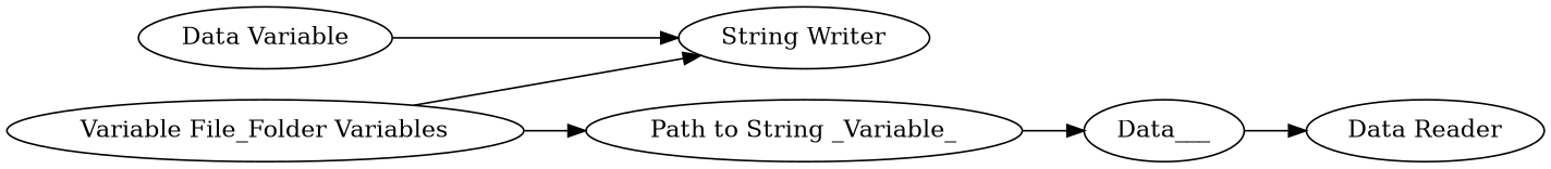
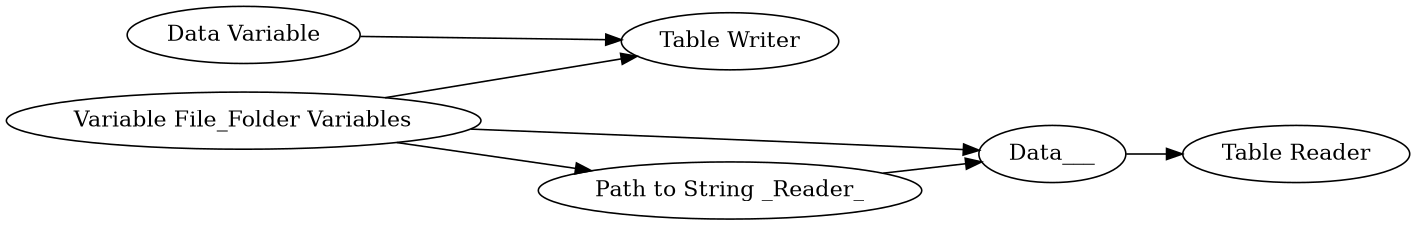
  digraph {
    rankdir=LR
    n1 [label="Data Variable"]
-   n2 [label="String Writer"]
+   n2 [label="Table Writer"]
    n3 [label=Data___]
-   n4 [label="Data Reader"]
+   n4 [label="Table Reader"]
    n5 [label="Variable File_Folder Variables"]
-   n6 [label="Path to String _Variable_"]
+   n6 [label="Path to String _Reader_"]
    n1 -> n2
    n3 -> n4
    n5 -> n2
+   n5 -> n3
    n5 -> n6
    n6 -> n3
  }
